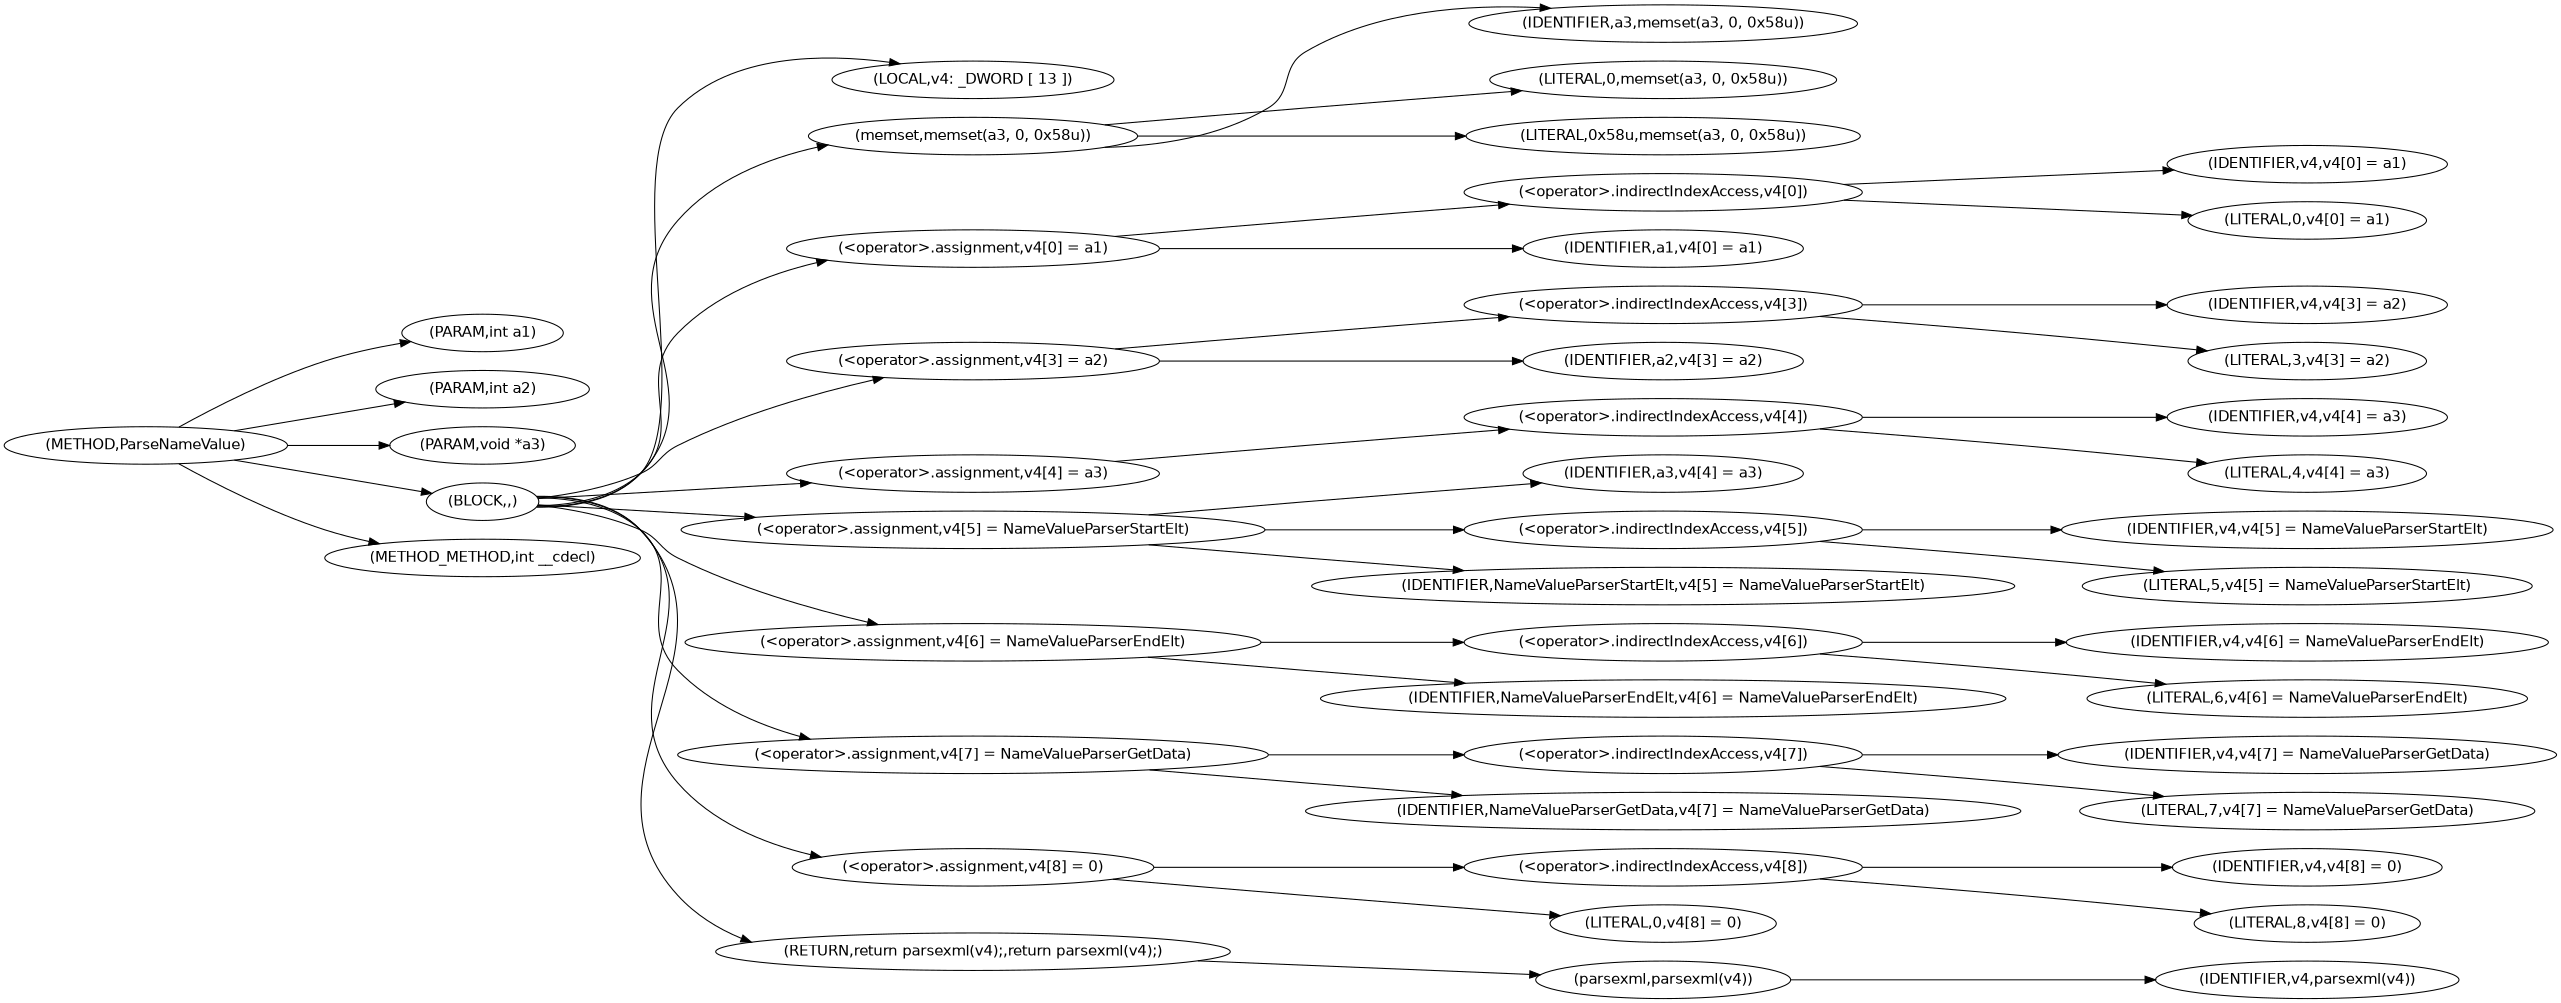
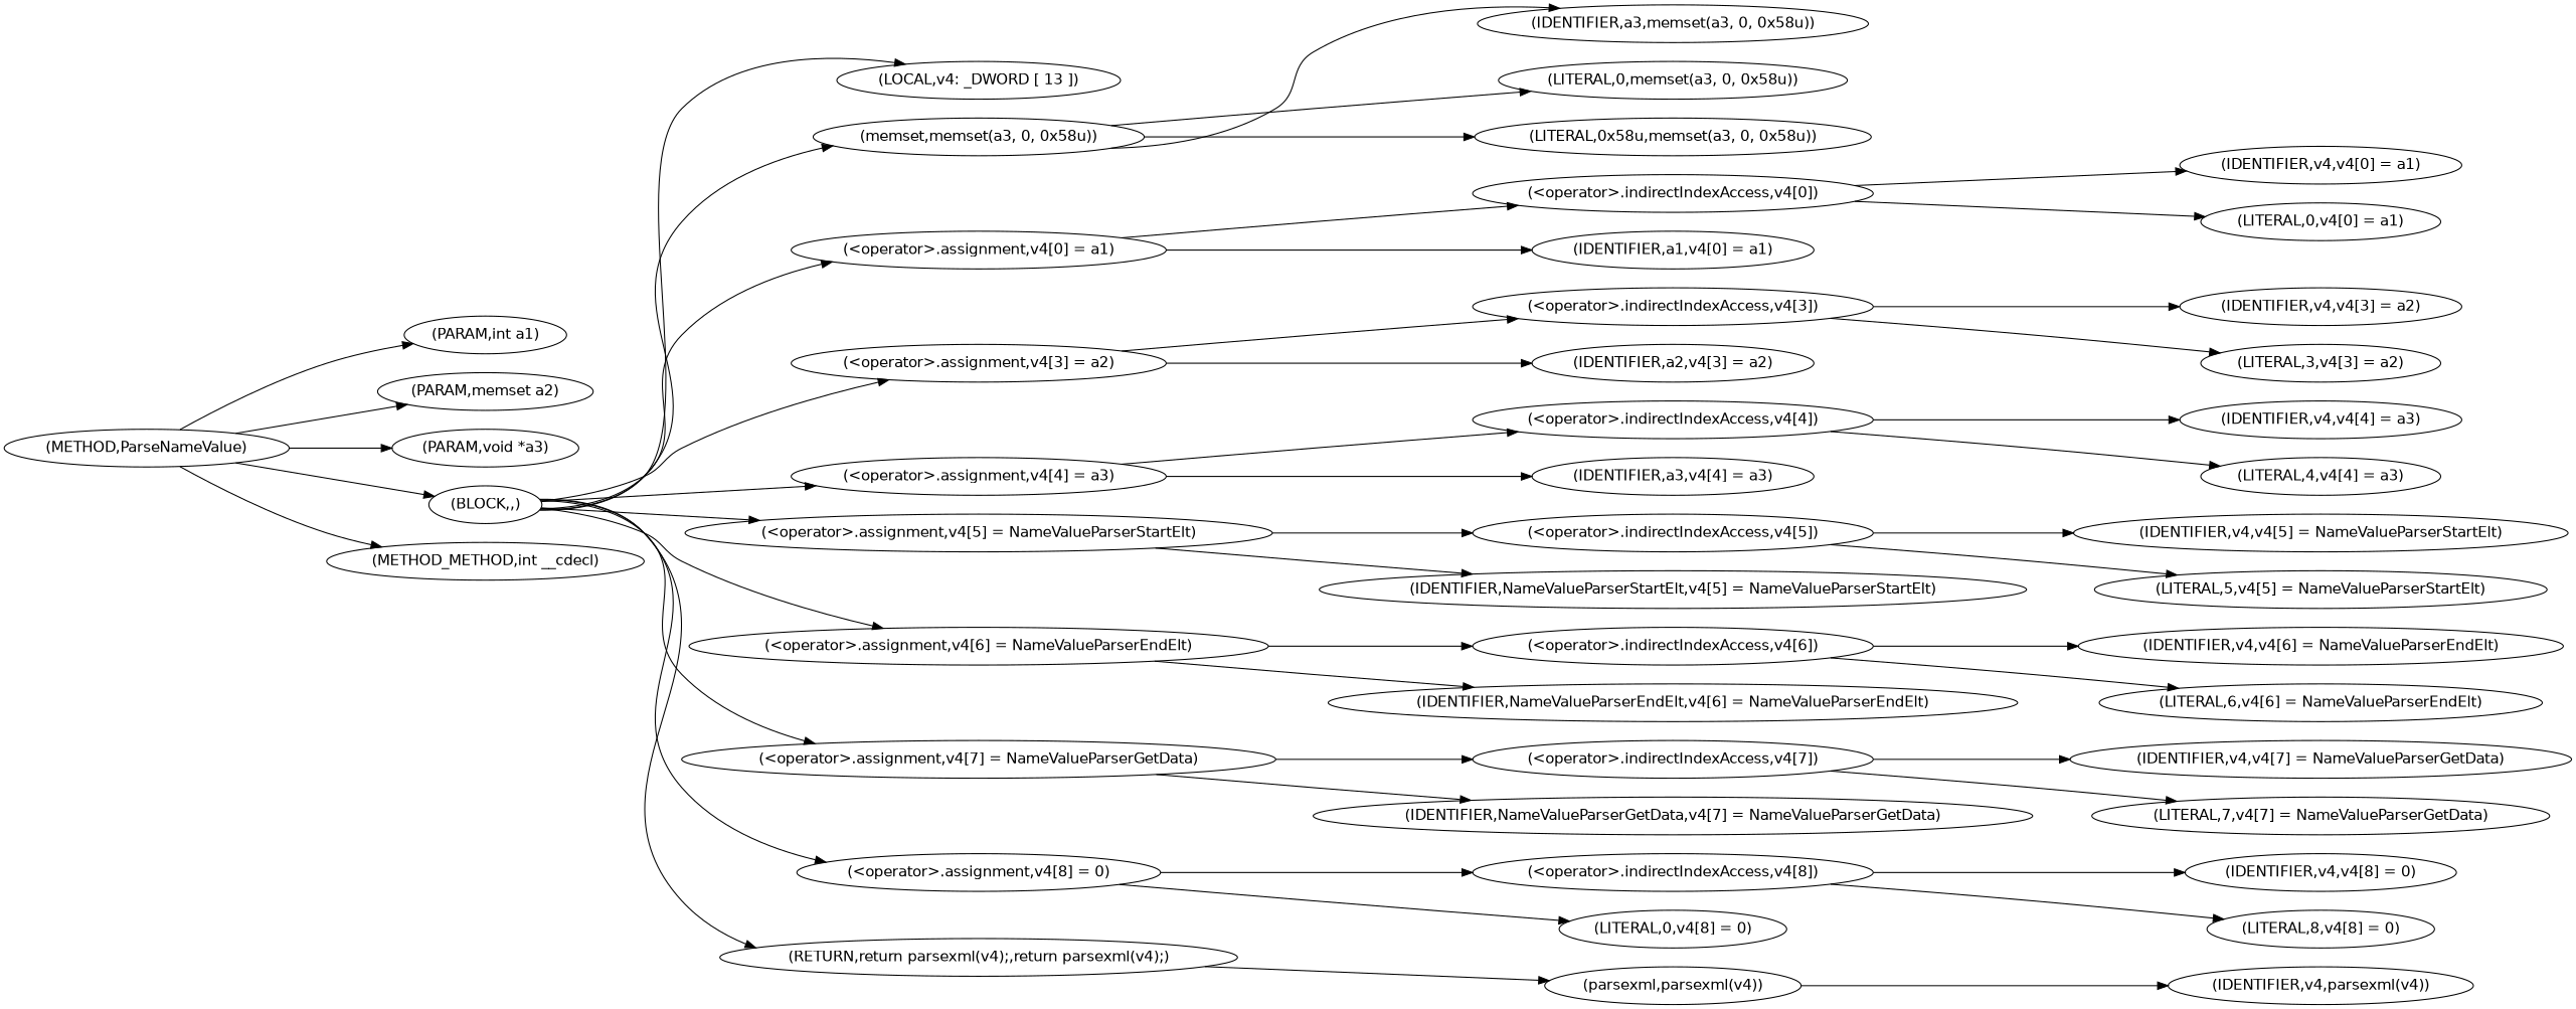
  digraph {
    fontname="DejaVu Sans"
    rankdir=LR
    node [fontname="DejaVu Sans"]
    edge [fontname="DejaVu Sans"]
    n1 [label="(METHOD,ParseNameValue)"]
    n2 [label="(PARAM,int a1)"]
-   n3 [label="(PARAM,int a2)"]
+   n3 [label="(PARAM,memset a2)"]
    n4 [label="(PARAM,void *a3)"]
    n5 [label="(BLOCK,,)"]
    n6 [label="(METHOD_METHOD,int __cdecl)"]
    n7 [label="(LOCAL,v4: _DWORD [ 13 ])"]
    n8 [label="(memset,memset(a3, 0, 0x58u))"]
    n9 [label="(<operator>.assignment,v4[0] = a1)"]
    n10 [label="(<operator>.assignment,v4[3] = a2)"]
    n11 [label="(<operator>.assignment,v4[4] = a3)"]
    n12 [label="(<operator>.assignment,v4[5] = NameValueParserStartElt)"]
    n13 [label="(<operator>.assignment,v4[6] = NameValueParserEndElt)"]
    n14 [label="(<operator>.assignment,v4[7] = NameValueParserGetData)"]
    n15 [label="(<operator>.assignment,v4[8] = 0)"]
    n16 [label="(RETURN,return parsexml(v4);,return parsexml(v4);)"]
    n17 [label="(IDENTIFIER,a3,memset(a3, 0, 0x58u))"]
    n18 [label="(LITERAL,0,memset(a3, 0, 0x58u))"]
    n19 [label="(LITERAL,0x58u,memset(a3, 0, 0x58u))"]
    n20 [label="(<operator>.indirectIndexAccess,v4[0])"]
    n21 [label="(IDENTIFIER,a1,v4[0] = a1)"]
    n22 [label="(<operator>.indirectIndexAccess,v4[3])"]
    n23 [label="(IDENTIFIER,a2,v4[3] = a2)"]
    n24 [label="(<operator>.indirectIndexAccess,v4[4])"]
    n25 [label="(IDENTIFIER,a3,v4[4] = a3)"]
    n26 [label="(<operator>.indirectIndexAccess,v4[5])"]
    n27 [label="(IDENTIFIER,NameValueParserStartElt,v4[5] = NameValueParserStartElt)"]
    n28 [label="(<operator>.indirectIndexAccess,v4[6])"]
    n29 [label="(IDENTIFIER,NameValueParserEndElt,v4[6] = NameValueParserEndElt)"]
    n30 [label="(<operator>.indirectIndexAccess,v4[7])"]
    n31 [label="(IDENTIFIER,NameValueParserGetData,v4[7] = NameValueParserGetData)"]
    n32 [label="(<operator>.indirectIndexAccess,v4[8])"]
    n33 [label="(LITERAL,0,v4[8] = 0)"]
    n34 [label="(parsexml,parsexml(v4))"]
    n35 [label="(IDENTIFIER,v4,v4[0] = a1)"]
    n36 [label="(LITERAL,0,v4[0] = a1)"]
    n37 [label="(IDENTIFIER,v4,v4[3] = a2)"]
    n38 [label="(LITERAL,3,v4[3] = a2)"]
    n39 [label="(IDENTIFIER,v4,v4[4] = a3)"]
    n40 [label="(LITERAL,4,v4[4] = a3)"]
    n41 [label="(IDENTIFIER,v4,v4[5] = NameValueParserStartElt)"]
    n42 [label="(LITERAL,5,v4[5] = NameValueParserStartElt)"]
    n43 [label="(IDENTIFIER,v4,v4[6] = NameValueParserEndElt)"]
    n44 [label="(LITERAL,6,v4[6] = NameValueParserEndElt)"]
    n45 [label="(IDENTIFIER,v4,v4[7] = NameValueParserGetData)"]
    n46 [label="(LITERAL,7,v4[7] = NameValueParserGetData)"]
    n47 [label="(IDENTIFIER,v4,v4[8] = 0)"]
    n48 [label="(LITERAL,8,v4[8] = 0)"]
    n49 [label="(IDENTIFIER,v4,parsexml(v4))"]
    n1 -> n2
    n1 -> n3
    n1 -> n4
    n1 -> n5
    n1 -> n6
    n5 -> n7
    n5 -> n8
    n5 -> n9
    n5 -> n10
    n5 -> n11
    n5 -> n12
    n5 -> n13
    n5 -> n14
    n5 -> n15
    n5 -> n16
    n8 -> n17
    n8 -> n18
    n8 -> n19
    n9 -> n20
    n9 -> n21
    n10 -> n22
    n10 -> n23
    n11 -> n24
-   n12 -> n25
+   n11 -> n25
    n12 -> n26
    n12 -> n27
    n13 -> n28
    n13 -> n29
    n14 -> n30
    n14 -> n31
    n15 -> n32
    n15 -> n33
    n16 -> n34
    n20 -> n35
    n20 -> n36
    n22 -> n37
    n22 -> n38
    n24 -> n39
    n24 -> n40
    n26 -> n41
    n26 -> n42
    n28 -> n43
    n28 -> n44
    n30 -> n45
    n30 -> n46
    n32 -> n47
    n32 -> n48
    n34 -> n49
  }
